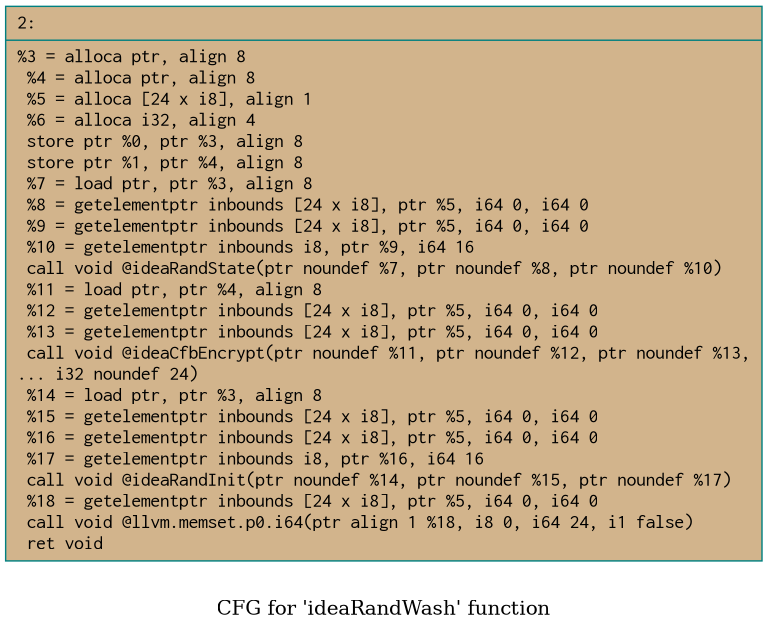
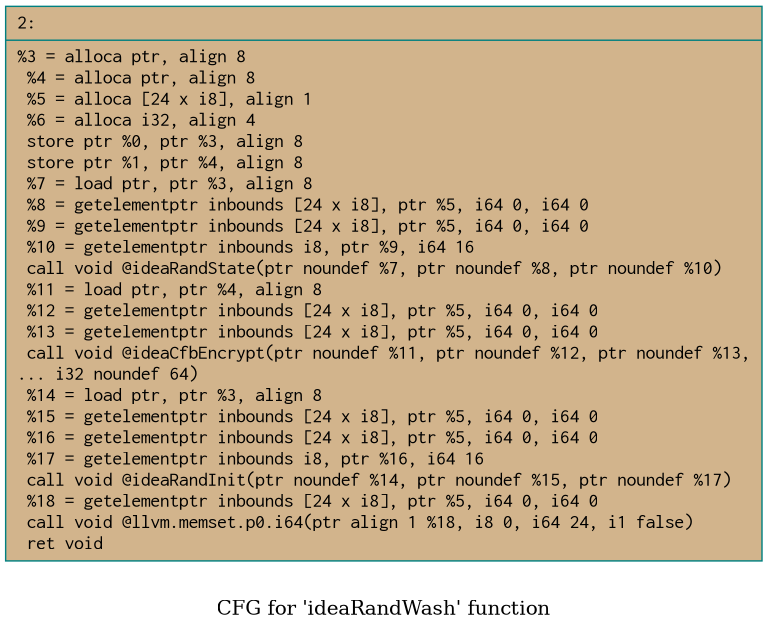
  digraph {
    label="CFG for 'ideaRandWash' function"
-   n1 [color=teal fillcolor=tan fontname=Courier label="{2:\l|  %3 = alloca ptr, align 8\l  %4 = alloca ptr, align 8\l  %5 = alloca [24 x i8], align 1\l  %6 = alloca i32, align 4\l  store ptr %0, ptr %3, align 8\l  store ptr %1, ptr %4, align 8\l  %7 = load ptr, ptr %3, align 8\l  %8 = getelementptr inbounds [24 x i8], ptr %5, i64 0, i64 0\l  %9 = getelementptr inbounds [24 x i8], ptr %5, i64 0, i64 0\l  %10 = getelementptr inbounds i8, ptr %9, i64 16\l  call void @ideaRandState(ptr noundef %7, ptr noundef %8, ptr noundef %10)\l  %11 = load ptr, ptr %4, align 8\l  %12 = getelementptr inbounds [24 x i8], ptr %5, i64 0, i64 0\l  %13 = getelementptr inbounds [24 x i8], ptr %5, i64 0, i64 0\l  call void @ideaCfbEncrypt(ptr noundef %11, ptr noundef %12, ptr noundef %13,\l... i32 noundef 24)\l  %14 = load ptr, ptr %3, align 8\l  %15 = getelementptr inbounds [24 x i8], ptr %5, i64 0, i64 0\l  %16 = getelementptr inbounds [24 x i8], ptr %5, i64 0, i64 0\l  %17 = getelementptr inbounds i8, ptr %16, i64 16\l  call void @ideaRandInit(ptr noundef %14, ptr noundef %15, ptr noundef %17)\l  %18 = getelementptr inbounds [24 x i8], ptr %5, i64 0, i64 0\l  call void @llvm.memset.p0.i64(ptr align 1 %18, i8 0, i64 24, i1 false)\l  ret void\l}" shape=record style=filled]
+   n1 [color=teal fillcolor=tan fontname=Courier label="{2:\l|  %3 = alloca ptr, align 8\l  %4 = alloca ptr, align 8\l  %5 = alloca [24 x i8], align 1\l  %6 = alloca i32, align 4\l  store ptr %0, ptr %3, align 8\l  store ptr %1, ptr %4, align 8\l  %7 = load ptr, ptr %3, align 8\l  %8 = getelementptr inbounds [24 x i8], ptr %5, i64 0, i64 0\l  %9 = getelementptr inbounds [24 x i8], ptr %5, i64 0, i64 0\l  %10 = getelementptr inbounds i8, ptr %9, i64 16\l  call void @ideaRandState(ptr noundef %7, ptr noundef %8, ptr noundef %10)\l  %11 = load ptr, ptr %4, align 8\l  %12 = getelementptr inbounds [24 x i8], ptr %5, i64 0, i64 0\l  %13 = getelementptr inbounds [24 x i8], ptr %5, i64 0, i64 0\l  call void @ideaCfbEncrypt(ptr noundef %11, ptr noundef %12, ptr noundef %13,\l... i32 noundef 64)\l  %14 = load ptr, ptr %3, align 8\l  %15 = getelementptr inbounds [24 x i8], ptr %5, i64 0, i64 0\l  %16 = getelementptr inbounds [24 x i8], ptr %5, i64 0, i64 0\l  %17 = getelementptr inbounds i8, ptr %16, i64 16\l  call void @ideaRandInit(ptr noundef %14, ptr noundef %15, ptr noundef %17)\l  %18 = getelementptr inbounds [24 x i8], ptr %5, i64 0, i64 0\l  call void @llvm.memset.p0.i64(ptr align 1 %18, i8 0, i64 24, i1 false)\l  ret void\l}" shape=record style=filled]
  }
